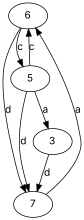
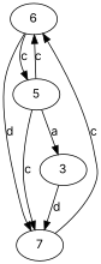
  strict digraph {
    fontname=Inter
    node [fontname=Inter]
    edge [fontname=Inter]
    6
    7
    5
    3
    6 -> 7 [label=d]
    6 -> 5 [label=c]
-   7 -> 6 [label=a]
+   7 -> 6 [label=c]
    5 -> 6 [label=c]
-   5 -> 7 [label=d]
+   5 -> 7 [label=c]
    5 -> 3 [label=a]
    3 -> 7 [label=d]
  }
